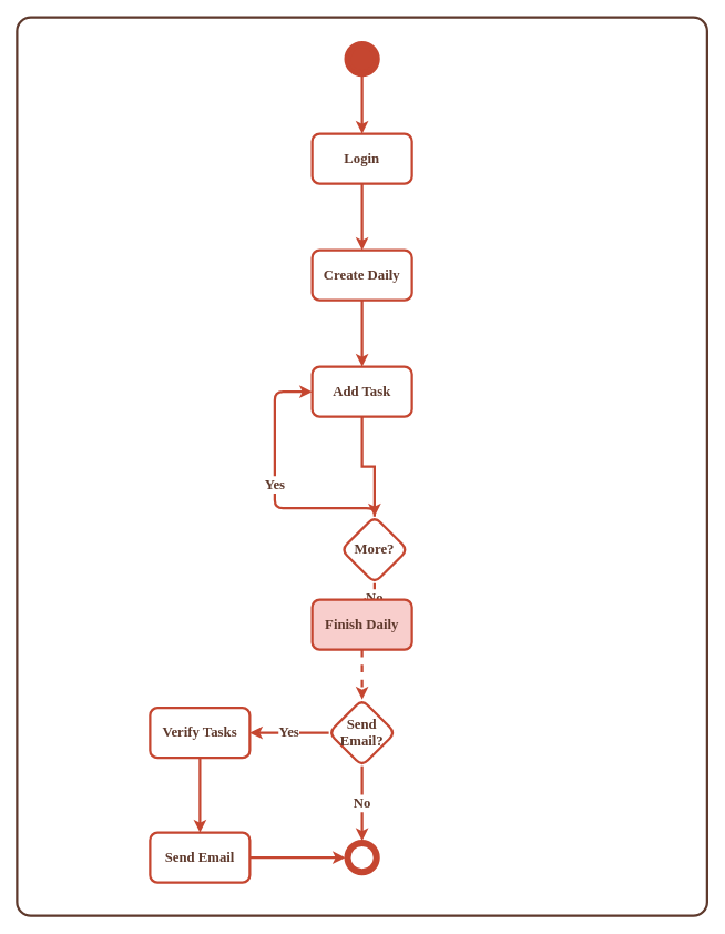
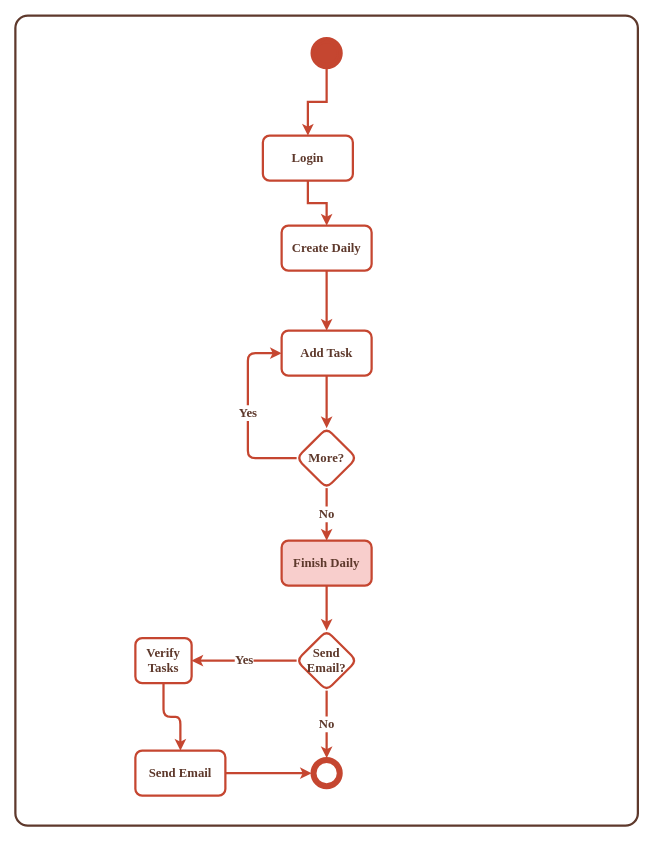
  <mxCell id="0" />
  <mxCell id="1" parent="0" />
  <mxCell id="2" value="" style="rounded=1;whiteSpace=wrap;html=1;arcSize=2;strokeWidth=3;strokeColor=#5E392C;" vertex="1" parent="1"><mxGeometry x="20" y="20" width="830" height="1080" as="geometry" /></mxCell>
  <mxCell id="3" value="" style="shape=image;verticalLabelPosition=bottom;labelBackgroundColor=default;verticalAlign=top;aspect=fixed;imageAspect=0;image=https://www.jtech.com.br/wp-content/uploads/2015/06/logo.png;" vertex="1" parent="1"><mxGeometry x="30" y="20" width="152.57" height="70" as="geometry" /></mxCell>
  <mxCell id="4" value="" style="group" vertex="1" connectable="0" parent="1"><mxGeometry x="415" y="1010" width="40" height="40" as="geometry" /></mxCell>
  <mxCell id="5" value="" style="ellipse;whiteSpace=wrap;html=1;strokeColor=#C54630;strokeWidth=3;fillColor=#C54630;" vertex="1" parent="4"><mxGeometry width="40" height="40" as="geometry" /></mxCell>
  <mxCell id="6" value="" style="ellipse;whiteSpace=wrap;html=1;strokeColor=#C54630;strokeWidth=3;" vertex="1" parent="4"><mxGeometry x="5" y="5" width="30" height="30" as="geometry" /></mxCell>
  <mxCell id="7" value="" style="group" vertex="1" connectable="0" parent="1"><mxGeometry x="415" y="50" width="40" height="40" as="geometry" /></mxCell>
  <mxCell id="8" value="" style="ellipse;whiteSpace=wrap;html=1;strokeColor=#C54630;strokeWidth=3;fillColor=#C54630;" vertex="1" parent="7"><mxGeometry width="40" height="40" as="geometry" /></mxCell>
  <mxCell id="9" value="" style="ellipse;whiteSpace=wrap;html=1;strokeColor=#C54630;strokeWidth=3;fillColor=#C54630;" vertex="1" parent="7"><mxGeometry x="5" y="5" width="30" height="30" as="geometry" /></mxCell>
  <mxCell id="10" value="" style="edgeStyle=orthogonalEdgeStyle;rounded=0;orthogonalLoop=1;jettySize=auto;html=1;strokeColor=#C54630;strokeWidth=3;fontFamily=Quicksand;fontSource=https%3A%2F%2Ffonts.googleapis.com%2Fcss%3Ffamily%3DQuicksand;fontSize=17;fontColor=#5E392C;" edge="1" parent="1" source="11" target="14"><mxGeometry relative="1" as="geometry" /></mxCell>
- <mxCell id="11" value="Login" style="rounded=1;whiteSpace=wrap;html=1;strokeColor=#C54630;strokeWidth=3;fillColor=#FFFFFF;fontFamily=Quicksand;fontSource=https%3A%2F%2Ffonts.googleapis.com%2Fcss%3Ffamily%3DQuicksand;fontColor=#5E392C;fontStyle=1;fontSize=17;" vertex="1" parent="1"><mxGeometry x="375" y="160" width="120" height="60" as="geometry" /></mxCell>
+ <mxCell id="11" value="Login" style="rounded=1;whiteSpace=wrap;html=1;strokeColor=#C54630;strokeWidth=3;fillColor=#FFFFFF;fontFamily=Quicksand;fontSource=https%3A%2F%2Ffonts.googleapis.com%2Fcss%3Ffamily%3DQuicksand;fontColor=#5E392C;fontStyle=1;fontSize=17;" vertex="1" parent="1"><mxGeometry x="350" y="180" width="120" height="60" as="geometry" /></mxCell>
  <mxCell id="12" style="edgeStyle=orthogonalEdgeStyle;rounded=0;orthogonalLoop=1;jettySize=auto;html=1;fontFamily=Quicksand;fontSource=https%3A%2F%2Ffonts.googleapis.com%2Fcss%3Ffamily%3DQuicksand;fontColor=#5E392C;strokeWidth=3;strokeColor=#C54630;" edge="1" parent="1" source="8" target="11"><mxGeometry relative="1" as="geometry" /></mxCell>
  <mxCell id="13" value="" style="edgeStyle=orthogonalEdgeStyle;rounded=0;orthogonalLoop=1;jettySize=auto;html=1;strokeColor=#C54630;strokeWidth=3;fontFamily=Quicksand;fontSource=https%3A%2F%2Ffonts.googleapis.com%2Fcss%3Ffamily%3DQuicksand;fontSize=17;fontColor=#5E392C;" edge="1" parent="1" source="14" target="16"><mxGeometry relative="1" as="geometry" /></mxCell>
  <mxCell id="14" value="Create Daily" style="whiteSpace=wrap;html=1;fontSize=17;fontFamily=Quicksand;fillColor=#FFFFFF;strokeColor=#C54630;fontColor=#5E392C;rounded=1;strokeWidth=3;fontSource=https%3A%2F%2Ffonts.googleapis.com%2Fcss%3Ffamily%3DQuicksand;fontStyle=1;" vertex="1" parent="1"><mxGeometry x="375" y="300" width="120" height="60" as="geometry" /></mxCell>
  <mxCell id="15" value="" style="edgeStyle=orthogonalEdgeStyle;rounded=0;orthogonalLoop=1;jettySize=auto;html=1;strokeColor=#C54630;strokeWidth=3;fontFamily=Quicksand;fontSource=https%3A%2F%2Ffonts.googleapis.com%2Fcss%3Ffamily%3DQuicksand;fontSize=17;fontColor=#5E392C;" edge="1" parent="1" source="16" target="19"><mxGeometry relative="1" as="geometry" /></mxCell>
  <mxCell id="16" value="Add Task" style="whiteSpace=wrap;html=1;fontSize=17;fontFamily=Quicksand;fillColor=#FFFFFF;strokeColor=#C54630;fontColor=#5E392C;rounded=1;strokeWidth=3;fontSource=https%3A%2F%2Ffonts.googleapis.com%2Fcss%3Ffamily%3DQuicksand;fontStyle=1;" vertex="1" parent="1"><mxGeometry x="375" y="440" width="120" height="60" as="geometry" /></mxCell>
  <mxCell id="17" value="Yes" style="edgeStyle=orthogonalEdgeStyle;rounded=1;orthogonalLoop=1;jettySize=auto;html=1;entryX=0;entryY=0.5;entryDx=0;entryDy=0;strokeColor=#C54630;strokeWidth=3;fontFamily=Quicksand;fontSource=https%3A%2F%2Ffonts.googleapis.com%2Fcss%3Ffamily%3DQuicksand;fontSize=17;fontColor=#5E392C;fontStyle=1" edge="1" parent="1" source="19" target="16"><mxGeometry relative="1" as="geometry"><Array as="points"><mxPoint x="330" y="610" /><mxPoint x="330" y="470" /></Array></mxGeometry></mxCell>
  <mxCell id="18" value="No" style="edgeStyle=orthogonalEdgeStyle;rounded=1;orthogonalLoop=1;jettySize=auto;html=1;strokeColor=#C54630;strokeWidth=3;fontFamily=Quicksand;fontSource=https%3A%2F%2Ffonts.googleapis.com%2Fcss%3Ffamily%3DQuicksand;fontSize=17;fontColor=#5E392C;fontStyle=1" edge="1" parent="1" source="19" target="21"><mxGeometry relative="1" as="geometry" /></mxCell>
- <mxCell id="19" value="More?" style="rhombus;whiteSpace=wrap;html=1;fontSize=17;fontFamily=Quicksand;fillColor=#FFFFFF;strokeColor=#C54630;fontColor=#5E392C;rounded=1;strokeWidth=3;fontSource=https%3A%2F%2Ffonts.googleapis.com%2Fcss%3Ffamily%3DQuicksand;fontStyle=1;" vertex="1" parent="1"><mxGeometry x="410" y="620" width="80" height="80" as="geometry" /></mxCell>
- <mxCell id="20" value="" style="edgeStyle=orthogonalEdgeStyle;rounded=1;orthogonalLoop=1;jettySize=auto;html=1;strokeColor=#C54630;strokeWidth=3;fontFamily=Quicksand;fontSource=https%3A%2F%2Ffonts.googleapis.com%2Fcss%3Ffamily%3DQuicksand;fontSize=17;fontColor=#5E392C;dashed=1;" edge="1" parent="1" source="21" target="24"><mxGeometry relative="1" as="geometry" /></mxCell>
+ <mxCell id="19" value="More?" style="rhombus;whiteSpace=wrap;html=1;fontSize=17;fontFamily=Quicksand;fillColor=#FFFFFF;strokeColor=#C54630;fontColor=#5E392C;rounded=1;strokeWidth=3;fontSource=https%3A%2F%2Ffonts.googleapis.com%2Fcss%3Ffamily%3DQuicksand;fontStyle=1;" vertex="1" parent="1"><mxGeometry x="395" y="570" width="80" height="80" as="geometry" /></mxCell>
+ <mxCell id="20" value="" style="edgeStyle=orthogonalEdgeStyle;rounded=1;orthogonalLoop=1;jettySize=auto;html=1;strokeColor=#C54630;strokeWidth=3;fontFamily=Quicksand;fontSource=https%3A%2F%2Ffonts.googleapis.com%2Fcss%3Ffamily%3DQuicksand;fontSize=17;fontColor=#5E392C;" edge="1" parent="1" source="21" target="24"><mxGeometry relative="1" as="geometry" /></mxCell>
  <mxCell id="21" value="Finish Daily" style="whiteSpace=wrap;html=1;fontSize=17;fontFamily=Quicksand;fillColor=#f8cecc;strokeColor=#C54630;fontColor=#5E392C;rounded=1;strokeWidth=3;fontSource=https%3A%2F%2Ffonts.googleapis.com%2Fcss%3Ffamily%3DQuicksand;fontStyle=1;" vertex="1" parent="1"><mxGeometry x="375" y="720" width="120" height="60" as="geometry" /></mxCell>
  <mxCell id="22" value="No" style="edgeStyle=orthogonalEdgeStyle;rounded=1;orthogonalLoop=1;jettySize=auto;html=1;strokeColor=#C54630;strokeWidth=3;fontFamily=Quicksand;fontSource=https%3A%2F%2Ffonts.googleapis.com%2Fcss%3Ffamily%3DQuicksand;fontSize=17;fontColor=#5E392C;fontStyle=1" edge="1" parent="1" source="24"><mxGeometry relative="1" as="geometry"><mxPoint x="435" y="1010" as="targetPoint" /></mxGeometry></mxCell>
  <mxCell id="23" value="Yes" style="edgeStyle=orthogonalEdgeStyle;rounded=1;orthogonalLoop=1;jettySize=auto;html=1;strokeColor=#C54630;strokeWidth=3;fontFamily=Quicksand;fontSource=https%3A%2F%2Ffonts.googleapis.com%2Fcss%3Ffamily%3DQuicksand;fontSize=17;fontColor=#5E392C;fontStyle=1" edge="1" parent="1" source="24" target="26"><mxGeometry relative="1" as="geometry" /></mxCell>
  <mxCell id="24" value="Send Email?" style="rhombus;whiteSpace=wrap;html=1;fontSize=17;fontFamily=Quicksand;fillColor=#FFFFFF;strokeColor=#C54630;fontColor=#5E392C;rounded=1;strokeWidth=3;fontSource=https%3A%2F%2Ffonts.googleapis.com%2Fcss%3Ffamily%3DQuicksand;fontStyle=1;" vertex="1" parent="1"><mxGeometry x="395" y="840" width="80" height="80" as="geometry" /></mxCell>
  <mxCell id="25" value="" style="edgeStyle=orthogonalEdgeStyle;rounded=1;orthogonalLoop=1;jettySize=auto;html=1;strokeColor=#C54630;strokeWidth=3;fontFamily=Quicksand;fontSource=https%3A%2F%2Ffonts.googleapis.com%2Fcss%3Ffamily%3DQuicksand;fontSize=17;fontColor=#5E392C;" edge="1" parent="1" source="26" target="28"><mxGeometry relative="1" as="geometry" /></mxCell>
- <mxCell id="26" value="Verify Tasks" style="whiteSpace=wrap;html=1;fontSize=17;fontFamily=Quicksand;fillColor=#FFFFFF;strokeColor=#C54630;fontColor=#5E392C;rounded=1;strokeWidth=3;fontSource=https%3A%2F%2Ffonts.googleapis.com%2Fcss%3Ffamily%3DQuicksand;fontStyle=1;" vertex="1" parent="1"><mxGeometry x="180" y="850" width="120" height="60" as="geometry" /></mxCell>
+ <mxCell id="26" value="Verify Tasks" style="whiteSpace=wrap;html=1;fontSize=17;fontFamily=Quicksand;fillColor=#FFFFFF;strokeColor=#C54630;fontColor=#5E392C;rounded=1;strokeWidth=3;fontSource=https%3A%2F%2Ffonts.googleapis.com%2Fcss%3Ffamily%3DQuicksand;fontStyle=1;" vertex="1" parent="1"><mxGeometry x="180" y="850" width="75" height="60" as="geometry" /></mxCell>
  <mxCell id="27" style="edgeStyle=orthogonalEdgeStyle;rounded=1;orthogonalLoop=1;jettySize=auto;html=1;entryX=0;entryY=0.5;entryDx=0;entryDy=0;strokeColor=#C54630;strokeWidth=3;fontFamily=Quicksand;fontSource=https%3A%2F%2Ffonts.googleapis.com%2Fcss%3Ffamily%3DQuicksand;fontSize=17;fontColor=#5E392C;" edge="1" parent="1" source="28" target="5"><mxGeometry relative="1" as="geometry" /></mxCell>
  <mxCell id="28" value="Send Email" style="whiteSpace=wrap;html=1;fontSize=17;fontFamily=Quicksand;fillColor=#FFFFFF;strokeColor=#C54630;fontColor=#5E392C;rounded=1;strokeWidth=3;fontSource=https%3A%2F%2Ffonts.googleapis.com%2Fcss%3Ffamily%3DQuicksand;fontStyle=1;" vertex="1" parent="1"><mxGeometry x="180" y="1000" width="120" height="60" as="geometry" /></mxCell>
